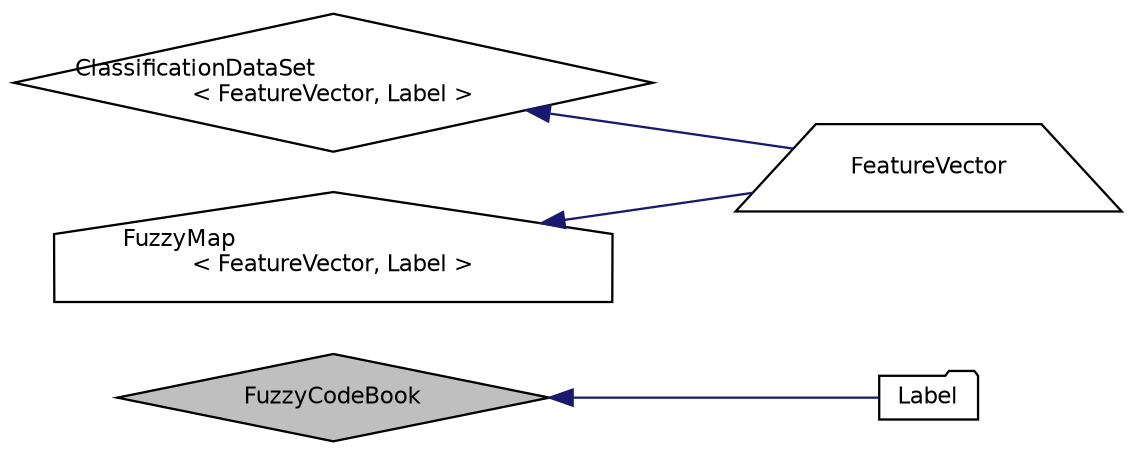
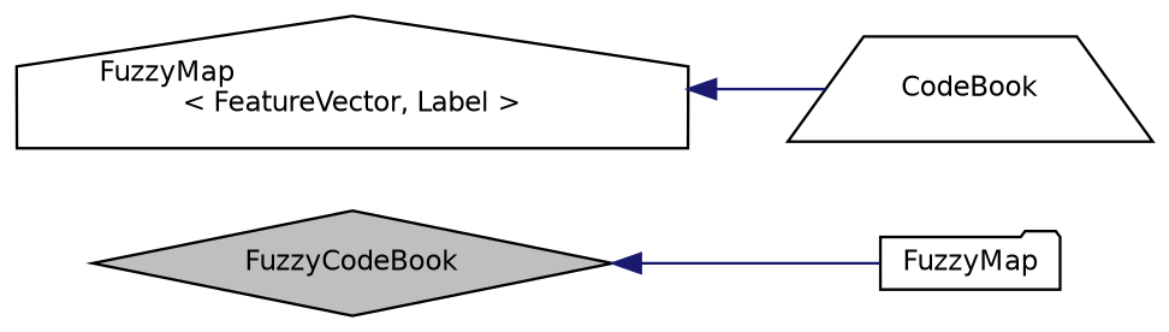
  digraph {
    rankdir=LR
    node [color=black fillcolor=white fontname=Helvetica fontsize=10 shape=diamond style=filled]
    edge [color=midnightblue dir=back fontname=Helvetica fontsize=10 labelfontname=Helvetica labelfontsize=10 style=solid]
    n1 [fillcolor=grey75 fontcolor=black height=0.2 label=FuzzyCodeBook width=0.4]
-   n2 [height=0.2 label=Label shape=folder width=0.4]
-   n3 [height=0.2 label=FeatureVector shape=trapezium width=0.4]
-   n4 [height=0.2 label="ClassificationDataSet\l\< FeatureVector, Label \>" width=0.4]
+   n2 [height=0.2 label=FuzzyMap shape=folder width=0.4]
+   n3 [height=0.2 label=CodeBook shape=trapezium width=0.4]
    n5 [height=0.2 label="FuzzyMap\l\< FeatureVector, Label \>" shape=house width=0.4]
    n1 -> n2
-   n4 -> n3
    n5 -> n3
  }
